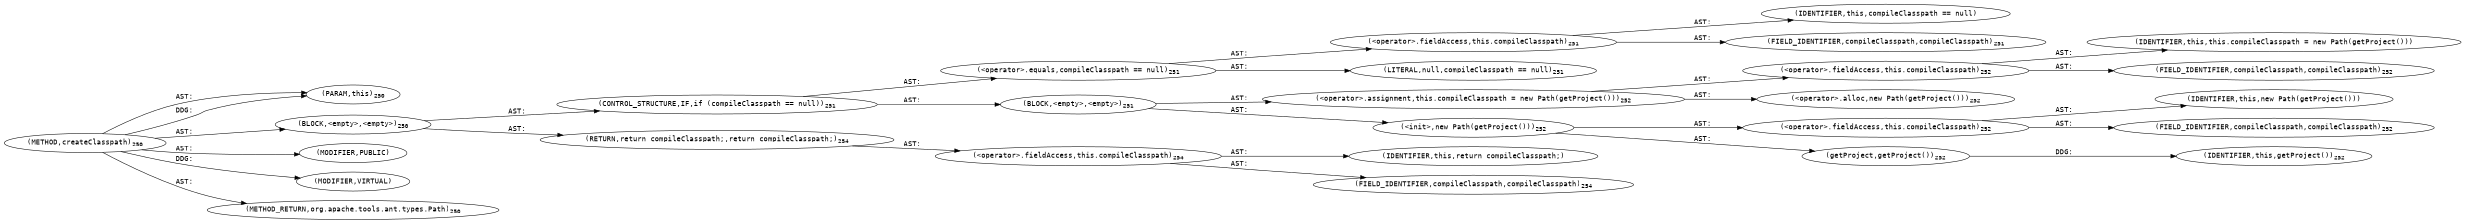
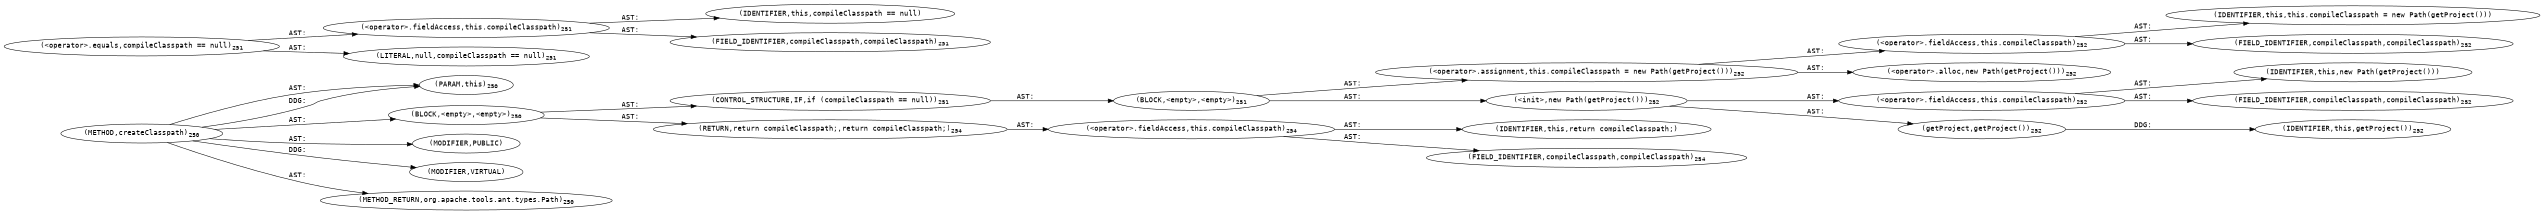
  digraph {
    fontname="DejaVu Sans Mono"
    rankdir=LR
    node [fontname="DejaVu Sans Mono"]
    edge [fontname="DejaVu Sans Mono"]
    n1 [label=<(METHOD,createClasspath)<SUB>250</SUB>>]
    n2 [label=<(PARAM,this)<SUB>250</SUB>>]
    n3 [label=<(BLOCK,&lt;empty&gt;,&lt;empty&gt;)<SUB>250</SUB>>]
    n4 [label=<(MODIFIER,PUBLIC)>]
    n5 [label=<(MODIFIER,VIRTUAL)>]
    n6 [label=<(METHOD_RETURN,org.apache.tools.ant.types.Path)<SUB>250</SUB>>]
    n7 [label=<(CONTROL_STRUCTURE,IF,if (compileClasspath == null))<SUB>251</SUB>>]
    n8 [label=<(RETURN,return compileClasspath;,return compileClasspath;)<SUB>254</SUB>>]
    n9 [label=<(&lt;operator&gt;.equals,compileClasspath == null)<SUB>251</SUB>>]
    n10 [label=<(BLOCK,&lt;empty&gt;,&lt;empty&gt;)<SUB>251</SUB>>]
    n11 [label=<(&lt;operator&gt;.fieldAccess,this.compileClasspath)<SUB>254</SUB>>]
    n12 [label=<(&lt;operator&gt;.fieldAccess,this.compileClasspath)<SUB>251</SUB>>]
    n13 [label=<(LITERAL,null,compileClasspath == null)<SUB>251</SUB>>]
    n14 [label=<(&lt;operator&gt;.assignment,this.compileClasspath = new Path(getProject()))<SUB>252</SUB>>]
    n15 [label=<(&lt;init&gt;,new Path(getProject()))<SUB>252</SUB>>]
    n16 [label=<(IDENTIFIER,this,compileClasspath == null)>]
    n17 [label=<(FIELD_IDENTIFIER,compileClasspath,compileClasspath)<SUB>251</SUB>>]
    n18 [label=<(&lt;operator&gt;.fieldAccess,this.compileClasspath)<SUB>252</SUB>>]
    n19 [label=<(&lt;operator&gt;.alloc,new Path(getProject()))<SUB>252</SUB>>]
    n20 [label=<(&lt;operator&gt;.fieldAccess,this.compileClasspath)<SUB>252</SUB>>]
    n21 [label=<(getProject,getProject())<SUB>252</SUB>>]
    n22 [label=<(IDENTIFIER,this,this.compileClasspath = new Path(getProject()))>]
    n23 [label=<(FIELD_IDENTIFIER,compileClasspath,compileClasspath)<SUB>252</SUB>>]
    n24 [label=<(IDENTIFIER,this,new Path(getProject()))>]
    n25 [label=<(FIELD_IDENTIFIER,compileClasspath,compileClasspath)<SUB>252</SUB>>]
    n26 [label=<(IDENTIFIER,this,getProject())<SUB>252</SUB>>]
    n27 [label=<(IDENTIFIER,this,return compileClasspath;)>]
    n28 [label=<(FIELD_IDENTIFIER,compileClasspath,compileClasspath)<SUB>254</SUB>>]
    n1 -> n2 [label="AST: "]
    n1 -> n2 [label="DDG: "]
    n1 -> n3 [label="AST: "]
    n1 -> n4 [label="AST: "]
    n1 -> n5 [label="DDG: "]
    n1 -> n6 [label="AST: "]
    n3 -> n7 [label="AST: "]
    n3 -> n8 [label="AST: "]
-   n7 -> n9 [label="AST: "]
    n7 -> n10 [label="AST: "]
    n8 -> n11 [label="AST: "]
    n9 -> n12 [label="AST: "]
    n9 -> n13 [label="AST: "]
    n10 -> n14 [label="AST: "]
    n10 -> n15 [label="AST: "]
    n11 -> n27 [label="AST: "]
    n11 -> n28 [label="AST: "]
    n12 -> n16 [label="AST: "]
    n12 -> n17 [label="AST: "]
    n14 -> n18 [label="AST: "]
    n14 -> n19 [label="AST: "]
    n15 -> n20 [label="AST: "]
    n15 -> n21 [label="AST: "]
    n18 -> n22 [label="AST: "]
    n18 -> n23 [label="AST: "]
    n20 -> n24 [label="AST: "]
    n20 -> n25 [label="AST: "]
    n21 -> n26 [label="DDG: "]
  }
